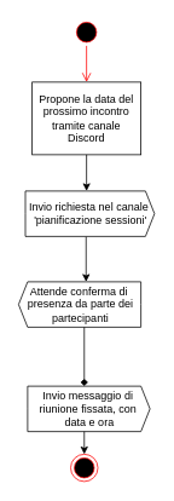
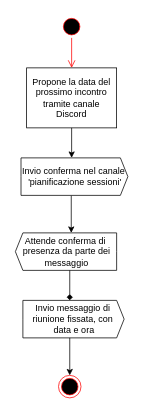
  <mxCell id="0" />
  <mxCell id="1" parent="0" />
  <mxCell id="2" value="" style="ellipse;html=1;shape=startState;fillColor=#000000;strokeColor=#ff0000;" vertex="1" parent="1"><mxGeometry x="80" y="20" width="30" height="30" as="geometry" /></mxCell>
  <mxCell id="3" value="" style="edgeStyle=orthogonalEdgeStyle;html=1;verticalAlign=bottom;endArrow=open;endSize=8;strokeColor=#ff0000;entryX=0.5;entryY=0;entryDx=0;entryDy=0;" edge="1" source="2" parent="1" target="4"><mxGeometry relative="1" as="geometry"><mxPoint x="95" y="80" as="targetPoint" /></mxGeometry></mxCell>
  <mxCell id="4" value="Propone la data del prossimo incontro tramite canale Discord" style="whiteSpace=wrap;html=1;rounded=0;" vertex="1" parent="1"><mxGeometry x="35" y="90" width="120" height="80" as="geometry" /></mxCell>
  <mxCell id="5" value="" style="endArrow=classic;html=1;exitX=0.5;exitY=1;exitDx=0;exitDy=0;" edge="1" parent="1" source="4"><mxGeometry width="50" height="50" relative="1" as="geometry"><mxPoint x="140" y="240" as="sourcePoint" /><mxPoint x="95" y="210" as="targetPoint" /></mxGeometry></mxCell>
  <mxCell id="6" value="" style="endArrow=classic;html=1;exitX=0.5;exitY=1;exitDx=0;exitDy=0;" edge="1" parent="1"><mxGeometry width="50" height="50" relative="1" as="geometry"><mxPoint x="94.5" y="260" as="sourcePoint" /><mxPoint x="94.5" y="310" as="targetPoint" /></mxGeometry></mxCell>
- <mxCell id="7" value="Invio richiesta nel canale&amp;nbsp;&lt;br&gt;'pianificazione sessioni'" style="html=1;shadow=0;dashed=0;align=center;verticalAlign=middle;shape=mxgraph.arrows2.arrow;dy=0;dx=10;notch=0;" vertex="1" parent="1"><mxGeometry x="27.5" y="210" width="142.5" height="50" as="geometry" /></mxCell>
- <mxCell id="8" value="Attende conferma di&amp;nbsp;&lt;br&gt;presenza da parte dei&lt;br&gt;partecipanti&lt;br&gt;" style="html=1;shadow=0;dashed=0;align=center;verticalAlign=middle;shape=mxgraph.arrows2.arrow;dy=0;dx=10;notch=0;direction=west;" vertex="1" parent="1"><mxGeometry x="20" y="310" width="135" height="50" as="geometry" /></mxCell>
+ <mxCell id="7" value="Invio conferma nel canale&amp;nbsp;&lt;br&gt;'pianificazione sessioni'" style="html=1;shadow=0;dashed=0;align=center;verticalAlign=middle;shape=mxgraph.arrows2.arrow;dy=0;dx=10;notch=0;" vertex="1" parent="1"><mxGeometry x="27.5" y="210" width="142.5" height="50" as="geometry" /></mxCell>
+ <mxCell id="8" value="Attende conferma di&amp;nbsp;&lt;br&gt;presenza da parte dei&lt;br&gt;messaggio&lt;br&gt;" style="html=1;shadow=0;dashed=0;align=center;verticalAlign=middle;shape=mxgraph.arrows2.arrow;dy=0;dx=10;notch=0;direction=west;" vertex="1" parent="1"><mxGeometry x="20" y="310" width="135" height="50" as="geometry" /></mxCell>
  <mxCell id="9" value="" style="endArrow=diamond;html=1;exitX=0;exitY=0;exitDx=62.5;exitDy=0;exitPerimeter=0;entryX=0;entryY=0;entryDx=62.5;entryDy=0;entryPerimeter=0;" edge="1" parent="1" source="8" target="10"><mxGeometry width="50" height="50" relative="1" as="geometry"><mxPoint x="60" y="550" as="sourcePoint" /><mxPoint x="100" y="400" as="targetPoint" /></mxGeometry></mxCell>
- <mxCell id="10" value="Invio messaggio di&amp;nbsp;&lt;br&gt;riunione fissata, con&amp;nbsp;&lt;br&gt;data e ora" style="html=1;shadow=0;dashed=0;align=center;verticalAlign=middle;shape=mxgraph.arrows2.arrow;dy=0;dx=10;notch=0;" vertex="1" parent="1"><mxGeometry x="30" y="425" width="135" height="50" as="geometry" /></mxCell>
+ <mxCell id="10" value="Invio messaggio di&amp;nbsp;&lt;br&gt;riunione fissata, con&amp;nbsp;&lt;br&gt;data e ora" style="html=1;shadow=0;dashed=0;align=center;verticalAlign=middle;shape=mxgraph.arrows2.arrow;dy=0;dx=10;notch=0;" vertex="1" parent="1"><mxGeometry x="30" y="400" width="135" height="50" as="geometry" /></mxCell>
  <mxCell id="11" value="" style="ellipse;html=1;shape=endState;fillColor=#000000;strokeColor=#ff0000;" vertex="1" parent="1"><mxGeometry x="77.5" y="500" width="30" height="30" as="geometry" /></mxCell>
  <mxCell id="12" value="" style="endArrow=classic;html=1;exitX=0;exitY=0;exitDx=62.5;exitDy=50;exitPerimeter=0;entryX=0.5;entryY=0;entryDx=0;entryDy=0;" edge="1" parent="1" source="10" target="11"><mxGeometry width="50" height="50" relative="1" as="geometry"><mxPoint x="170" y="550" as="sourcePoint" /><mxPoint x="220" y="500" as="targetPoint" /></mxGeometry></mxCell>
